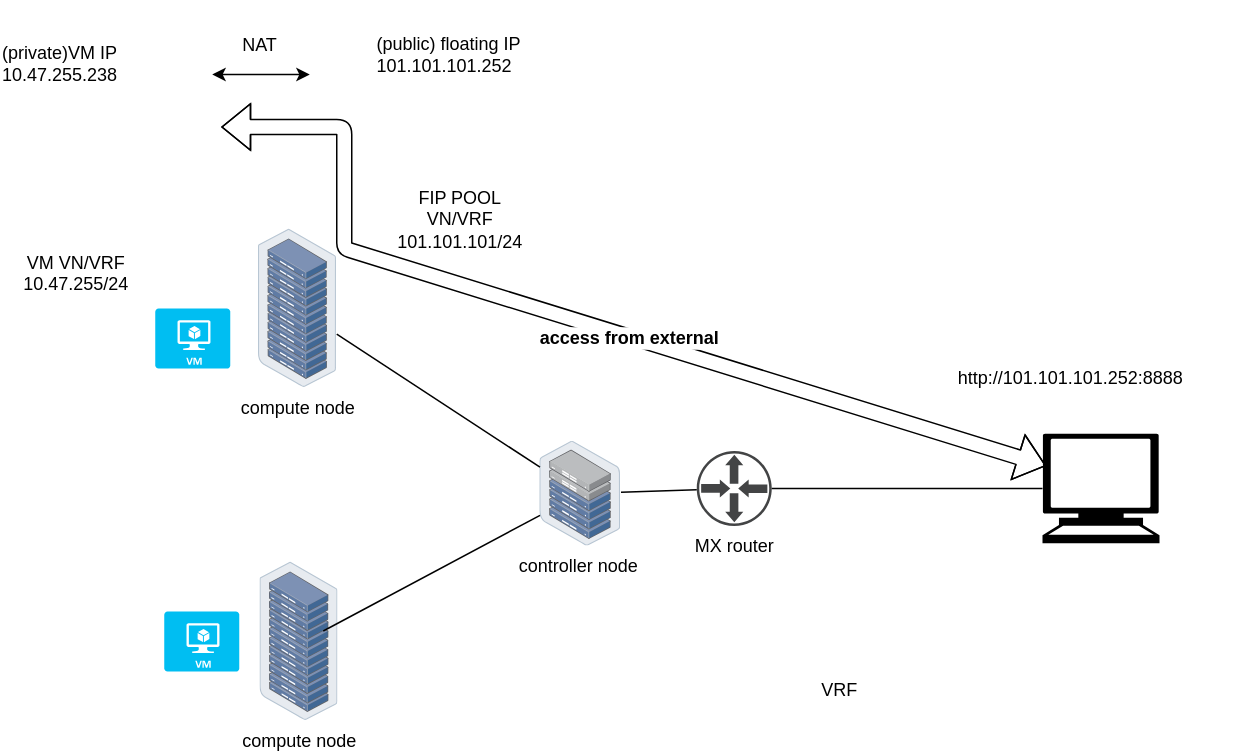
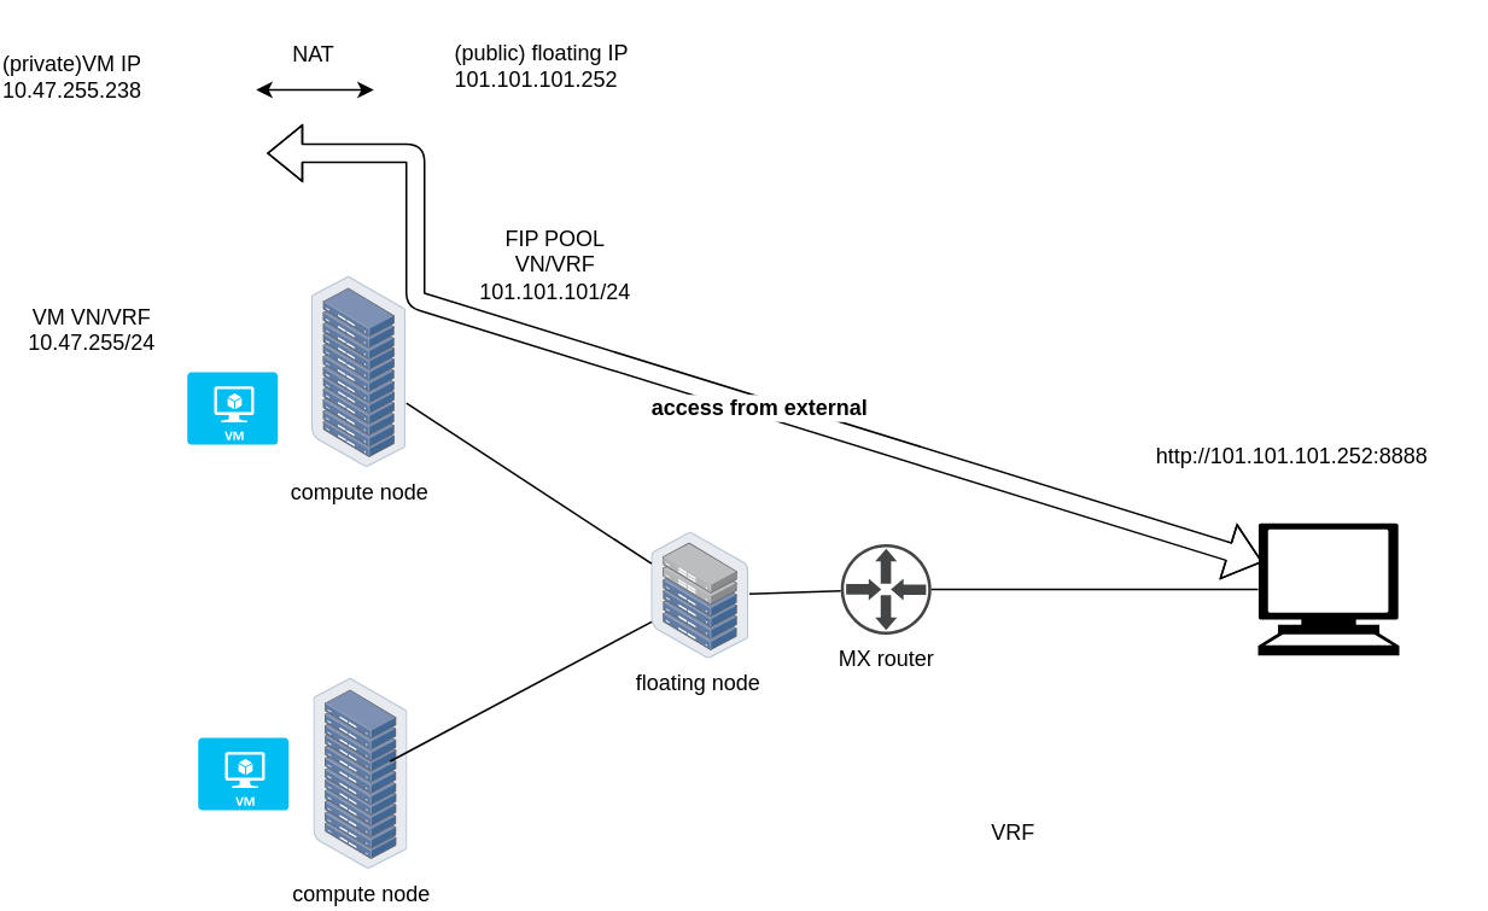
  <mxCell id="0" />
  <mxCell id="1" parent="0" />
  <mxCell id="2" value="compute node" style="points=[];aspect=fixed;html=1;align=center;shadow=0;dashed=0;image;image=img/lib/allied_telesis/storage/Datacenter_Server_Rack.svg;" parent="1" vertex="1"><mxGeometry x="171" y="152" width="52" height="106" as="geometry" /></mxCell>
  <mxCell id="3" value="MX router" style="pointerEvents=1;shadow=0;dashed=0;html=1;strokeColor=none;fillColor=#434445;aspect=fixed;labelPosition=center;verticalLabelPosition=bottom;verticalAlign=top;align=center;outlineConnect=0;shape=mxgraph.vvd.physical_upstream_router;" parent="1" vertex="1"><mxGeometry x="463" y="300" width="50" height="50" as="geometry" /></mxCell>
  <mxCell id="4" value="" style="shape=mxgraph.signs.tech.computer;html=1;fillColor=#000000;strokeColor=none;verticalLabelPosition=bottom;verticalAlign=top;align=center;" parent="1" vertex="1"><mxGeometry x="693.5" y="288.5" width="78" height="73" as="geometry" /></mxCell>
  <mxCell id="5" value="FIP POOL&lt;br&gt;VN/VRF&lt;br&gt;101.101.101/24&lt;br&gt;" style="shape=image;html=1;verticalAlign=top;verticalLabelPosition=bottom;labelBackgroundColor=#ffffff;imageAspect=0;aspect=fixed;image=https://cdn2.iconfinder.com/data/icons/freecns-cumulus/16/519904-098_Spreadsheet-128.png" parent="1" vertex="1"><mxGeometry x="280" y="68" width="50" height="50" as="geometry" /></mxCell>
  <mxCell id="6" value="VM VN/VRF&lt;br&gt;10.47.255/24" style="shape=image;html=1;verticalAlign=top;verticalLabelPosition=bottom;labelBackgroundColor=#ffffff;imageAspect=0;aspect=fixed;image=https://cdn1.iconfinder.com/data/icons/hawcons/32/699052-icon-62-document-table-128.png" parent="1" vertex="1"><mxGeometry x="20" y="103" width="58" height="58" as="geometry" /></mxCell>
  <mxCell id="7" style="edgeStyle=none;rounded=0;orthogonalLoop=1;jettySize=auto;html=1;endArrow=classic;endFill=1;startArrow=classic;startFill=1;entryX=1;entryY=0.25;entryDx=0;entryDy=0;" parent="1" edge="1"><mxGeometry relative="1" as="geometry"><mxPoint x="205" y="49" as="sourcePoint" /><mxPoint x="140" y="49" as="targetPoint" /></mxGeometry></mxCell>
  <mxCell id="8" value="VRF" style="shape=image;html=1;verticalAlign=top;verticalLabelPosition=bottom;labelBackgroundColor=#ffffff;imageAspect=0;aspect=fixed;image=https://cdn2.iconfinder.com/data/icons/freecns-cumulus/16/519904-098_Spreadsheet-128.png" parent="1" vertex="1"><mxGeometry x="533" y="396" width="50" height="50" as="geometry" /></mxCell>
  <mxCell id="9" value="" style="points=[];aspect=fixed;html=1;align=center;shadow=0;dashed=0;image;image=img/lib/allied_telesis/storage/Datacenter_Server_Half_Rack_ToR.svg;" parent="1" vertex="1"><mxGeometry x="358.5" y="293.5" width="54" height="70" as="geometry" /></mxCell>
  <mxCell id="10" style="edgeStyle=none;rounded=0;orthogonalLoop=1;jettySize=auto;html=1;endArrow=none;endFill=0;" parent="1" source="2" target="9" edge="1"><mxGeometry relative="1" as="geometry"><mxPoint x="156" y="60.667" as="sourcePoint" /><mxPoint x="273.5" y="134.833" as="targetPoint" /></mxGeometry></mxCell>
  <mxCell id="11" style="edgeStyle=none;rounded=0;orthogonalLoop=1;jettySize=auto;html=1;endArrow=none;endFill=0;" parent="1" source="9" target="3" edge="1"><mxGeometry relative="1" as="geometry"><mxPoint x="219" y="337.222" as="sourcePoint" /><mxPoint x="341.5" y="338.269" as="targetPoint" /></mxGeometry></mxCell>
  <mxCell id="12" style="edgeStyle=none;rounded=0;orthogonalLoop=1;jettySize=auto;html=1;endArrow=none;endFill=0;entryX=0;entryY=0.5;entryDx=0;entryDy=0;entryPerimeter=0;" parent="1" source="3" target="4" edge="1"><mxGeometry relative="1" as="geometry"><mxPoint x="395.5" y="338.026" as="sourcePoint" /><mxPoint x="788" y="335" as="targetPoint" /></mxGeometry></mxCell>
  <mxCell id="13" value="NAT&lt;br&gt;" style="text;html=1;strokeColor=none;fillColor=none;align=center;verticalAlign=middle;whiteSpace=wrap;rounded=0;" parent="1" vertex="1"><mxGeometry x="152" y="20" width="40" height="20" as="geometry" /></mxCell>
  <mxCell id="14" value="(public) floating IP&lt;br&gt;101.101.101.252" style="shape=image;html=1;verticalAlign=bottom;verticalLabelPosition=top;labelBackgroundColor=#ffffff;imageAspect=0;aspect=fixed;image=https://cdn2.iconfinder.com/data/icons/whcompare-servers-web-hosting/50/dedicated-ip-address-128.png;labelPosition=right;align=left;" parent="1" vertex="1"><mxGeometry x="198" y="53" width="50" height="50" as="geometry" /></mxCell>
  <mxCell id="15" value="compute node" style="points=[];aspect=fixed;html=1;align=center;shadow=0;dashed=0;image;image=img/lib/allied_telesis/storage/Datacenter_Server_Rack.svg;" parent="1" vertex="1"><mxGeometry x="172" y="374" width="52" height="106" as="geometry" /></mxCell>
  <mxCell id="16" style="edgeStyle=none;rounded=0;orthogonalLoop=1;jettySize=auto;html=1;endArrow=none;endFill=0;exitX=0.808;exitY=0.434;exitDx=0;exitDy=0;exitPerimeter=0;" parent="1" source="15" target="9" edge="1"><mxGeometry relative="1" as="geometry"><mxPoint x="219" y="222.141" as="sourcePoint" /><mxPoint x="368.5" y="320.7" as="targetPoint" /></mxGeometry></mxCell>
  <mxCell id="17" value="" style="shape=flexArrow;endArrow=classic;startArrow=classic;html=1;entryX=0.031;entryY=0.293;entryDx=0;entryDy=0;entryPerimeter=0;" parent="1" edge="1" target="4"><mxGeometry width="50" height="50" relative="1" as="geometry"><mxPoint x="146" y="84" as="sourcePoint" /><mxPoint x="759" y="285" as="targetPoint" /><Array as="points"><mxPoint x="228" y="84" /><mxPoint x="228" y="165" /></Array></mxGeometry></mxCell>
  <mxCell id="18" value="&lt;b&gt;access from external&lt;/b&gt;" style="text;html=1;resizable=0;points=[];align=center;verticalAlign=middle;labelBackgroundColor=#ffffff;" parent="17" vertex="1" connectable="0"><mxGeometry x="0.032" relative="1" as="geometry"><mxPoint x="23" y="8" as="offset" /></mxGeometry></mxCell>
- <mxCell id="19" value="controller node" style="text;html=1;strokeColor=none;fillColor=none;align=center;verticalAlign=middle;whiteSpace=wrap;rounded=0;" parent="1" vertex="1"><mxGeometry x="274" y="366.5" width="221" height="20" as="geometry" /></mxCell>
+ <mxCell id="19" value="floating node" style="text;html=1;strokeColor=none;fillColor=none;align=center;verticalAlign=middle;whiteSpace=wrap;rounded=0;" parent="1" vertex="1"><mxGeometry x="274" y="366.5" width="221" height="20" as="geometry" /></mxCell>
  <mxCell id="20" value="http://101.101.101.252:8888&lt;br&gt;" style="text;html=1;strokeColor=none;fillColor=none;align=center;verticalAlign=middle;whiteSpace=wrap;rounded=0;" parent="1" vertex="1"><mxGeometry x="626" y="242" width="173" height="20" as="geometry" /></mxCell>
  <mxCell id="21" value="" style="verticalLabelPosition=bottom;html=1;verticalAlign=top;align=center;strokeColor=none;fillColor=#00BEF2;shape=mxgraph.azure.virtual_machine;" vertex="1" parent="1"><mxGeometry x="102" y="205" width="50" height="40" as="geometry" /></mxCell>
  <mxCell id="22" value="" style="verticalLabelPosition=bottom;html=1;verticalAlign=top;align=center;strokeColor=none;fillColor=#00BEF2;shape=mxgraph.azure.virtual_machine;" vertex="1" parent="1"><mxGeometry x="108" y="407" width="50" height="40" as="geometry" /></mxCell>
  <mxCell id="23" value="&lt;span style=&quot;text-align: center&quot;&gt;(private)VM IP&lt;/span&gt;&lt;br style=&quot;text-align: center&quot;&gt;&lt;span style=&quot;text-align: center&quot;&gt;10.47.255.238&lt;/span&gt;" style="shape=image;html=1;verticalAlign=bottom;verticalLabelPosition=top;labelBackgroundColor=#ffffff;imageAspect=0;aspect=fixed;image=https://cdn2.iconfinder.com/data/icons/whcompare-servers-web-hosting/50/dedicated-ip-address-128.png;labelPosition=left;align=right;" vertex="1" parent="1"><mxGeometry x="78" y="59" width="50" height="50" as="geometry" /></mxCell>
